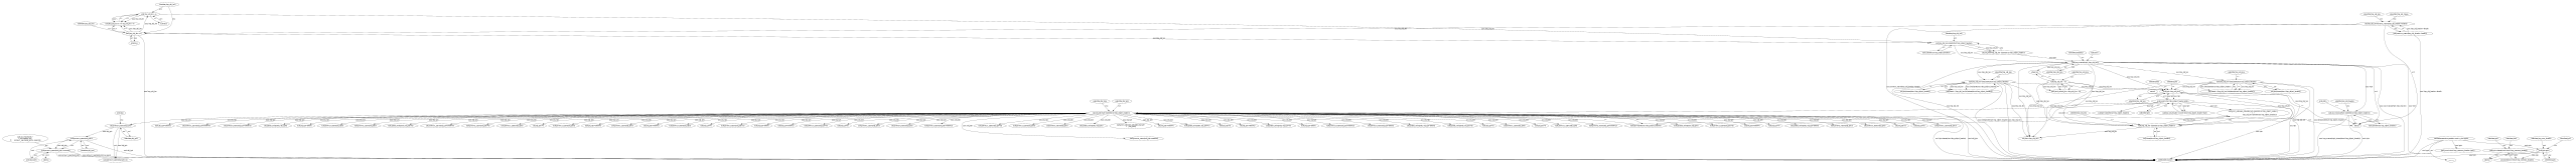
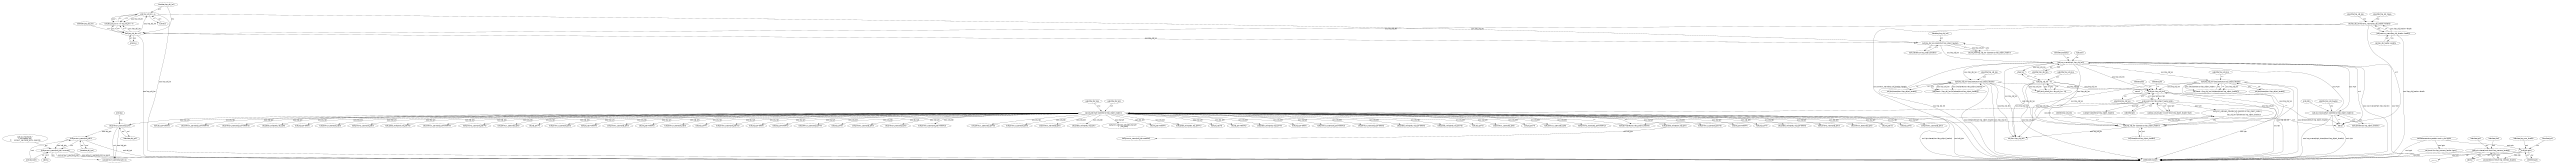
  digraph {
    fontname="Fira Sans"
    node [fontname="Fira Sans"]
    edge [fontname="Fira Sans"]
    n1 [label="(Call,EXTRACT_16BITS(obj_tptr))"]
    n2 [label="(Call,EXTRACT_16BITS(obj_tptr) & 0x00FF)"]
    n3 [label="(Identifier,obj_tptr)"]
    n4 [label="(MethodReturn,RET)"]
    n5 [label="(Literal,0x20FF)"]
    n6 [label="(Block,)"]
    n7 [label="(Call,EXTRACT_16BITS(obj_tptr))"]
    n8 [label="(Call,EXTRACT_16BITS(obj_tptr)>>8)"]
    n9 [label="(Identifier,obj_tptr)"]
    n10 [label="(Call,obj_tptr=tptr+sizeof(struct lmp_object_header))"]
    n11 [label="(Call,EXTRACT_32BITS(obj_tptr))"]
    n12 [label="(Call,EXTRACT_16BITS(obj_tptr+offset+2))"]
    n13 [label="(Call,EXTRACT_32BITS(obj_tptr+offset+8))"]
    n14 [label="(Call,EXTRACT_32BITS(obj_tptr+8))"]
    n15 [label="(Call,obj_tptr+offset+4)"]
    n16 [label="(Call,obj_tptr+4)"]
    n17 [label="(Call,ipaddr_string(ndo, obj_tptr+offset))"]
    n18 [label="(Call,EXTRACT_16BITS(obj_tptr))"]
    n19 [label="(Call,EXTRACT_16BITS(obj_tptr))"]
    n20 [label="(Call,obj_tptr+2)"]
    n21 [label="(Call,obj_tptr+8)"]
    n22 [label="(Call,EXTRACT_32BITS(obj_tptr))"]
    n23 [label="(Call,obj_tptr+offset+2)"]
    n24 [label="(Call,EXTRACT_32BITS(obj_tptr+offset+4))"]
    n25 [label="(Call,EXTRACT_16BITS(obj_tptr+offset+2))"]
    n26 [label="(Call,ipaddr_string(ndo, obj_tptr))"]
    n27 [label="(Call,ipaddr_string(ndo, obj_tptr+8))"]
    n28 [label="(Call,obj_tptr+8)"]
    n29 [label="(Call,EXTRACT_32BITS(obj_tptr))"]
    n30 [label="(Call,obj_tptr+4)"]
    n31 [label="(Block,)"]
    n32 [label="(Call,obj_tptr+offset)"]
    n33 [label="(Call,EXTRACT_16BITS(obj_tptr))"]
    n34 [label="(Call,EXTRACT_32BITS(obj_tptr))"]
    n35 [label="(Call,ipaddr_string(ndo, obj_tptr+8))"]
    n36 [label="(Call,EXTRACT_32BITS(obj_tptr+offset+4))"]
    n37 [label="(Call,EXTRACT_32BITS(obj_tptr+4))"]
    n38 [label="(Call,tptr+sizeof(struct lmp_object_header))"]
    n39 [label="(Call,EXTRACT_32BITS(obj_tptr))"]
    n40 [label="(Call,obj_tptr+4)"]
    n41 [label="(Call,EXTRACT_32BITS(obj_tptr))"]
    n42 [label="(Call,obj_tptr+offset+8)"]
    n43 [label="(Call,ip6addr_string(ndo, obj_tptr))"]
    n44 [label="(Call,EXTRACT_32BITS(obj_tptr))"]
    n45 [label="(Call,obj_tptr+offset+2)"]
    n46 [label="(Call,EXTRACT_16BITS(obj_tptr))"]
    n47 [label="(Call,obj_tptr+4)"]
    n48 [label="(Call,EXTRACT_16BITS(obj_tptr+2))"]
    n49 [label="(Call,obj_tptr+offset)"]
    n50 [label="(Call,obj_tptr+offset+2)"]
    n51 [label="(Call,EXTRACT_32BITS(obj_tptr+4))"]
    n52 [label="(Call,obj_tptr+8)"]
    n53 [label="(Call,EXTRACT_32BITS(obj_tptr))"]
    n54 [label="(Call,EXTRACT_16BITS(obj_tptr))"]
    n55 [label="(Call,EXTRACT_16BITS(obj_tptr+offset+2))"]
    n56 [label="(Call,EXTRACT_32BITS(obj_tptr+8))"]
    n57 [label="(Call,EXTRACT_32BITS(obj_tptr))"]
    n58 [label="(Call,EXTRACT_16BITS(obj_tptr))"]
    n59 [label="(Call,ipaddr_string(ndo, obj_tptr))"]
    n60 [label="(Call,print_unknown_data(ndo,obj_tptr,\"\n\t    \",obj_tlen))"]
    n61 [label="(Call,obj_tptr+offset+4)"]
    n62 [label="(Call,ipaddr_string(ndo, obj_tptr+4))"]
    n63 [label="(Call,obj_tptr+8)"]
    n64 [label="(Call,obj_tptr+offset+2)"]
    n65 [label="(Call,ipaddr_string(ndo, obj_tptr+4))"]
    n66 [label="(Call,obj_tptr+offset)"]
    n67 [label="(Call,EXTRACT_16BITS(obj_tptr+offset+2))"]
    n68 [label="(Call,EXTRACT_16BITS(obj_tptr+offset))"]
    n69 [label="(Call,ipaddr_string(ndo, obj_tptr+offset))"]
    n70 [label="(Call,(const struct lmp_object_header *)tptr)"]
    n71 [label="(Call,tptr+=lmp_obj_len)"]
    n72 [label="(Call,lmp_obj_header = (const struct lmp_object_header *)tptr)"]
    n73 [label="(Call,print_unknown_data(ndo,tptr+sizeof(struct lmp_object_header),\"\n\t    \",\n                               lmp_obj_len-sizeof(struct lmp_object_header)))"]
    n74 [label="(Call,tptr+sizeof(struct lmp_object_header))"]
    n75 [label="(Identifier,tptr)"]
    n76 [label="(Identifier,lmp_obj_len)"]
    n77 [label="(Call,lmp_obj_len-sizeof(struct lmp_object_header))"]
    n78 [label="(Call,tlen-=lmp_obj_len)"]
    n79 [label="(Call,sizeof(struct lmp_object_header))"]
    n80 [label="(Call,lmp_obj_len-(int)sizeof(struct lmp_object_header))"]
    n81 [label="(Call,(int)sizeof(struct lmp_object_header))"]
    n82 [label="(Call,offset < (lmp_obj_len-(int)sizeof(struct lmp_object_header)))"]
    n83 [label="(Call,ND_TCHECK2(*tptr, lmp_obj_len))"]
    n84 [label="(Call,ND_TCHECK2(*tptr, sizeof(struct lmp_object_header)))"]
    n85 [label="(Call,lmp_obj_len-(int)sizeof(struct lmp_object_header))"]
    n86 [label="(Identifier,lmp_obj_len)"]
    n87 [label="(Literal,16)"]
    n88 [label="(Call,sizeof(struct lmp_object_header))"]
    n89 [label="(Call,offset < (lmp_obj_len-(int)sizeof(struct lmp_object_header)))"]
    n90 [label="(Call,(int)sizeof(struct lmp_object_header))"]
    n91 [label="(Call,lmp_obj_len - 16)"]
    n92 [label="(Call,total_subobj_len = lmp_obj_len - 16)"]
    n93 [label="(Call,lmp_obj_len-sizeof(struct lmp_object_header))"]
    n94 [label="(Call,obj_tlen=lmp_obj_len-sizeof(struct lmp_object_header))"]
    n95 [label="(Call,sizeof(struct lmp_object_header))"]
    n96 [label="(Call,lmp_obj_len < 4)"]
    n97 [label="(Call,lmp_obj_len % 4 || lmp_obj_len < 4)"]
    n98 [label="(Literal,4)"]
    n99 [label="(Call,lmp_obj_len % 4)"]
    n100 [label="(Literal,4)"]
    n101 [label="(Call,lmp_obj_len=EXTRACT_16BITS(lmp_obj_header->length))"]
    n102 [label="(Call,EXTRACT_16BITS(lmp_obj_header->length))"]
+   n103 [label="(Call,lmp_obj_header->length)"]
    n104 [label="(Call,tptr+=sizeof(const struct lmp_common_header))"]
    n105 [label="(Call,sizeof(const struct lmp_common_header))"]
    n106 [label="(Block,)"]
    n107 [label="(Call,tptr=pptr)"]
    n108 [label="(Identifier,pptr)"]
    n109 [label="(MethodParameterIn,register const u_char *pptr)"]
-   n110 [label="(Call,(const struct lmp_common_header *)pptr)"]
+   n110 [label="(Call,(const tlen lmp_common_header *)pptr)"]
    1000109
    n112 [label="(Identifier,tptr)"]
    n113 [label="(Identifier,lmp_com_header)"]
    n114 [label="(Identifier,lmp_obj_len)"]
    n115 [label="(Identifier,lmp_obj_len)"]
    n116 [label="(Identifier,obj_tptr)"]
    n117 [label="(Identifier,lmp_obj_len)"]
    n118 [label="(Identifier,lmp_obj_len)"]
    n119 [label="(Identifier,tlen)"]
    n120 [label="(Identifier,lmp_obj_len)"]
    n121 [label="(Identifier,hexdump)"]
    n122 [label="(Identifier,lmp_obj_ctype)"]
    n123 [label="(Identifier,tptr)"]
    n124 [label="(Identifier,lmp_obj_header)"]
    n125 [label="(Identifier,tlen)"]
    n126 [label="(Identifier,lmp_obj_len)"]
    n127 [label="(Literal,8)"]
    n128 [label="(Identifier,obj_tlen)"]
    n129 [label="(Call,ND_PRINT((ndo, \"\n\t  UNI Version: %u\",\n\t\t       EXTRACT_16BITS(obj_tptr) & 0x00FF)))"]
    n130 [label="(Call,*tptr)"]
    n131 [label="(Identifier,lmp_obj_len)"]
    n132 [label="(Identifier,lmp_obj_len)"]
    n133 [label="(Identifier,tptr)"]
    n134 [label="(Call,*tptr)"]
    1000244
    n1 -> n2 [label="AST: "]
    n1 -> n2 [label="DDG: obj_tptr"]
    n1 -> n3 [label="CFG: "]
    n1 -> n4 [label="DDG: obj_tptr"]
    n2 -> n4 [label="DDG: EXTRACT_16BITS(obj_tptr)"]
    n2 -> n4 [label="DDG: EXTRACT_16BITS(obj_tptr) & 0x00FF"]
-   n2 -> n5 [label="CFG: "]
+   n2 -> n8 [label="CFG: "]
    n2 -> n6 [label="AST: "]
    n3 -> n1 [label="AST: "]
    n5 -> n1 [label="CFG: "]
    n5 -> n2 [label="AST: "]
    n7 -> n1 [label="DDG: obj_tptr"]
    n7 -> n8 [label="AST: "]
    n7 -> n8 [label="DDG: obj_tptr"]
    n7 -> n9 [label="CFG: "]
    n9 -> n7 [label="AST: "]
    n10 -> n4 [label="DDG: tptr+sizeof(struct lmp_object_header)"]
    n10 -> n4 [label="DDG: obj_tptr"]
    n10 -> n7 [label="DDG: obj_tptr"]
    n10 -> n11 [label="DDG: obj_tptr"]
    n10 -> n12 [label="DDG: obj_tptr"]
-   n10 -> n13 [label="DDG: obj_tptr"]
+   n43 -> n13 [label="DDG: obj_tptr"]
    n10 -> n14 [label="DDG: obj_tptr"]
    n10 -> n15 [label="DDG: obj_tptr"]
    n10 -> n16 [label="DDG: obj_tptr"]
    n10 -> n17 [label="DDG: obj_tptr"]
    n10 -> n18 [label="DDG: obj_tptr"]
    n10 -> n19 [label="DDG: obj_tptr"]
    n10 -> n20 [label="DDG: obj_tptr"]
    n10 -> n21 [label="DDG: obj_tptr"]
    n10 -> n22 [label="DDG: obj_tptr"]
    n10 -> n23 [label="DDG: obj_tptr"]
    n10 -> n24 [label="DDG: obj_tptr"]
    n10 -> n25 [label="DDG: obj_tptr"]
    n10 -> n26 [label="DDG: obj_tptr"]
    n10 -> n27 [label="DDG: obj_tptr"]
    n10 -> n28 [label="DDG: obj_tptr"]
    n10 -> n29 [label="DDG: obj_tptr"]
    n10 -> n30 [label="DDG: obj_tptr"]
    n10 -> n31 [label="AST: "]
    n10 -> n32 [label="DDG: obj_tptr"]
    n10 -> n33 [label="DDG: obj_tptr"]
    n10 -> n34 [label="DDG: obj_tptr"]
    n10 -> n35 [label="DDG: obj_tptr"]
    n10 -> n36 [label="DDG: obj_tptr"]
    n10 -> n37 [label="DDG: obj_tptr"]
    n10 -> n38 [label="CFG: "]
    n10 -> n39 [label="DDG: obj_tptr"]
    n10 -> n40 [label="DDG: obj_tptr"]
    n10 -> n41 [label="DDG: obj_tptr"]
    n10 -> n42 [label="DDG: obj_tptr"]
    n10 -> n43 [label="DDG: obj_tptr"]
    n10 -> n44 [label="DDG: obj_tptr"]
    n10 -> n45 [label="DDG: obj_tptr"]
    n10 -> n46 [label="DDG: obj_tptr"]
    n10 -> n47 [label="DDG: obj_tptr"]
    n10 -> n48 [label="DDG: obj_tptr"]
    n10 -> n49 [label="DDG: obj_tptr"]
    n10 -> n50 [label="DDG: obj_tptr"]
    n10 -> n51 [label="DDG: obj_tptr"]
    n10 -> n52 [label="DDG: obj_tptr"]
    n10 -> n53 [label="DDG: obj_tptr"]
    n10 -> n54 [label="DDG: obj_tptr"]
    n10 -> n55 [label="DDG: obj_tptr"]
    n10 -> n56 [label="DDG: obj_tptr"]
    n10 -> n57 [label="DDG: obj_tptr"]
    n10 -> n58 [label="DDG: obj_tptr"]
    n10 -> n59 [label="DDG: obj_tptr"]
    n10 -> n60 [label="DDG: obj_tptr"]
    n10 -> n61 [label="DDG: obj_tptr"]
    n10 -> n62 [label="DDG: obj_tptr"]
    n10 -> n63 [label="DDG: obj_tptr"]
    n10 -> n64 [label="DDG: obj_tptr"]
    n10 -> n65 [label="DDG: obj_tptr"]
    n10 -> n66 [label="DDG: obj_tptr"]
    n10 -> n67 [label="DDG: obj_tptr"]
    n10 -> n68 [label="DDG: obj_tptr"]
    n10 -> n69 [label="DDG: obj_tptr"]
    n38 -> n10 [label="AST: "]
    n70 -> n4 [label="DDG: tptr"]
    n70 -> n10 [label="DDG: len"]
    n70 -> n38 [label="DDG: tptr"]
    n70 -> n71 [label="DDG: tptr"]
    n70 -> n72 [label="AST: "]
    n70 -> n72 [label="DDG: tptr"]
    n70 -> n73 [label="DDG: tptr"]
    n70 -> n74 [label="DDG: tptr"]
    n70 -> n75 [label="CFG: "]
    n71 -> n4 [label="DDG: tptr"]
    n71 -> n31 [label="AST: "]
    n71 -> n70 [label="DDG: tptr"]
    n71 -> n76 [label="CFG: "]
    n72 -> n70 [label="CFG: "]
    n73 -> n77 [label="CFG: "]
    n75 -> n70 [label="AST: "]
    n76 -> n71 [label="AST: "]
    n77 -> n71 [label="DDG: lmp_obj_len"]
    n77 -> n73 [label="AST: "]
    n77 -> n73 [label="DDG: lmp_obj_len"]
    n77 -> n78 [label="DDG: lmp_obj_len"]
    n77 -> n79 [label="CFG: "]
    n79 -> n77 [label="AST: "]
    n80 -> n4 [label="DDG: lmp_obj_len"]
    n80 -> n4 [label="DDG: (int)sizeof(struct lmp_object_header)"]
    n80 -> n71 [label="DDG: lmp_obj_len"]
    n80 -> n77 [label="DDG: lmp_obj_len"]
    n80 -> n78 [label="DDG: lmp_obj_len"]
    n80 -> n81 [label="CFG: "]
    n80 -> n82 [label="AST: "]
    n80 -> n82 [label="DDG: lmp_obj_len"]
    n80 -> n82 [label="DDG: (int)sizeof(struct lmp_object_header)"]
    n81 -> n80 [label="AST: "]
    n82 -> n80 [label="CFG: "]
    n83 -> n4 [label="DDG: ND_TCHECK2(*tptr, lmp_obj_len)"]
    n83 -> n4 [label="DDG: lmp_obj_len"]
    n83 -> n4 [label="DDG: *tptr"]
    n83 -> n31 [label="AST: "]
    n83 -> n71 [label="DDG: lmp_obj_len"]
    n83 -> n77 [label="DDG: lmp_obj_len"]
    n83 -> n78 [label="DDG: lmp_obj_len"]
    n83 -> n80 [label="DDG: lmp_obj_len"]
    n83 -> n84 [label="DDG: *tptr"]
    n83 -> n85 [label="DDG: lmp_obj_len"]
    n83 -> n86 [label="CFG: "]
    n83 -> n87 [label="DDG: lmp_obj_len"]
    n84 -> n4 [label="DDG: *tptr"]
    n84 -> n4 [label="DDG: ND_TCHECK2(*tptr, sizeof(struct lmp_object_header))"]
    n84 -> n31 [label="AST: "]
-   n94 -> n83 [label="DDG: *tptr"]
+   n84 -> n83 [label="DDG: *tptr"]
    n84 -> n88 [label="CFG: "]
    n85 -> n4 [label="DDG: lmp_obj_len"]
    n85 -> n4 [label="DDG: (int)sizeof(struct lmp_object_header)"]
    n85 -> n71 [label="DDG: lmp_obj_len"]
    n85 -> n77 [label="DDG: lmp_obj_len"]
    n85 -> n78 [label="DDG: lmp_obj_len"]
    n85 -> n89 [label="AST: "]
    n85 -> n89 [label="DDG: lmp_obj_len"]
    n85 -> n89 [label="DDG: (int)sizeof(struct lmp_object_header)"]
    n85 -> n90 [label="CFG: "]
    n86 -> n83 [label="AST: "]
    n87 -> n91 [label="AST: "]
    n88 -> n84 [label="AST: "]
    n89 -> n85 [label="CFG: "]
    n90 -> n85 [label="AST: "]
+   n91 -> n4 [label="DDG: lmp_obj_len"]
    n91 -> n71 [label="DDG: lmp_obj_len"]
    n91 -> n77 [label="DDG: lmp_obj_len"]
    n91 -> n78 [label="DDG: lmp_obj_len"]
    n91 -> n87 [label="CFG: "]
    n91 -> n92 [label="AST: "]
    n91 -> n92 [label="DDG: lmp_obj_len"]
    n91 -> n92 [label="DDG: 16"]
    n92 -> n91 [label="CFG: "]
    n93 -> n83 [label="DDG: lmp_obj_len"]
    n93 -> n94 [label="AST: "]
    n93 -> n94 [label="DDG: lmp_obj_len"]
    n93 -> n95 [label="CFG: "]
    n94 -> n93 [label="CFG: "]
    n95 -> n93 [label="AST: "]
+   n96 -> n4 [label="DDG: lmp_obj_len"]
    n96 -> n93 [label="DDG: lmp_obj_len"]
    n96 -> n97 [label="AST: "]
    n96 -> n97 [label="DDG: lmp_obj_len"]
    n96 -> n97 [label="DDG: 4"]
    n96 -> n98 [label="CFG: "]
    n97 -> n96 [label="CFG: "]
+   n97 -> n99 [label="CFG: "]
    n98 -> n96 [label="AST: "]
    n99 -> n4 [label="DDG: lmp_obj_len"]
    n99 -> n93 [label="DDG: lmp_obj_len"]
    n99 -> n96 [label="DDG: lmp_obj_len"]
    n99 -> n97 [label="AST: "]
    n99 -> n97 [label="DDG: lmp_obj_len"]
    n99 -> n97 [label="DDG: 4"]
    n99 -> n100 [label="CFG: "]
    n100 -> n99 [label="AST: "]
    n101 -> n4 [label="DDG: EXTRACT_16BITS(lmp_obj_header->length)"]
    n101 -> n31 [label="AST: "]
    n101 -> n99 [label="DDG: lmp_obj_len"]
    n101 -> n102 [label="CFG: "]
    n102 -> n4 [label="DDG: lmp_obj_header->length"]
    n102 -> n101 [label="AST: "]
    n102 -> n101 [label="DDG: lmp_obj_header->length"]
+   n102 -> n103 [label="CFG: "]
+   n103 -> n102 [label="AST: "]
+   n104 -> n4 [label="DDG: tptr"]
    n104 -> n105 [label="CFG: "]
    n104 -> n106 [label="AST: "]
    n105 -> n104 [label="AST: "]
    n107 -> n4 [label="DDG: tptr"]
    n107 -> n105 [label="DDG: tptr"]
    n107 -> n106 [label="AST: "]
    n107 -> n108 [label="CFG: "]
    n108 -> n107 [label="AST: "]
    n109 -> n4 [label="DDG: pptr"]
    n109 -> n107 [label="DDG: pptr"]
    n109 -> n110 [label="DDG: pptr"]
-   n109 -> 1000109 [label="AST: "]
+   n104 -> 1000109 [label="AST: "]
    n112 -> n104 [label="AST: "]
    n113 -> n107 [label="CFG: "]
    n114 -> n85 [label="AST: "]
    n115 -> n91 [label="AST: "]
    n116 -> n10 [label="AST: "]
    n117 -> n93 [label="AST: "]
    n118 -> n80 [label="AST: "]
    n119 -> n71 [label="CFG: "]
    n120 -> n96 [label="AST: "]
    n120 -> n99 [label="CFG: "]
    n121 -> n83 [label="CFG: "]
    n122 -> n101 [label="CFG: "]
    n123 -> n71 [label="AST: "]
    n124 -> n84 [label="CFG: "]
    n125 -> n104 [label="CFG: "]
    n126 -> n77 [label="AST: "]
    n127 -> n7 [label="CFG: "]
    n128 -> n10 [label="CFG: "]
    n129 -> n2 [label="CFG: "]
    n130 -> n83 [label="AST: "]
    n131 -> n99 [label="AST: "]
    n132 -> n101 [label="AST: "]
    n133 -> n107 [label="AST: "]
    n134 -> n84 [label="AST: "]
    1000244 -> n70 [label="AST: "]
  }
